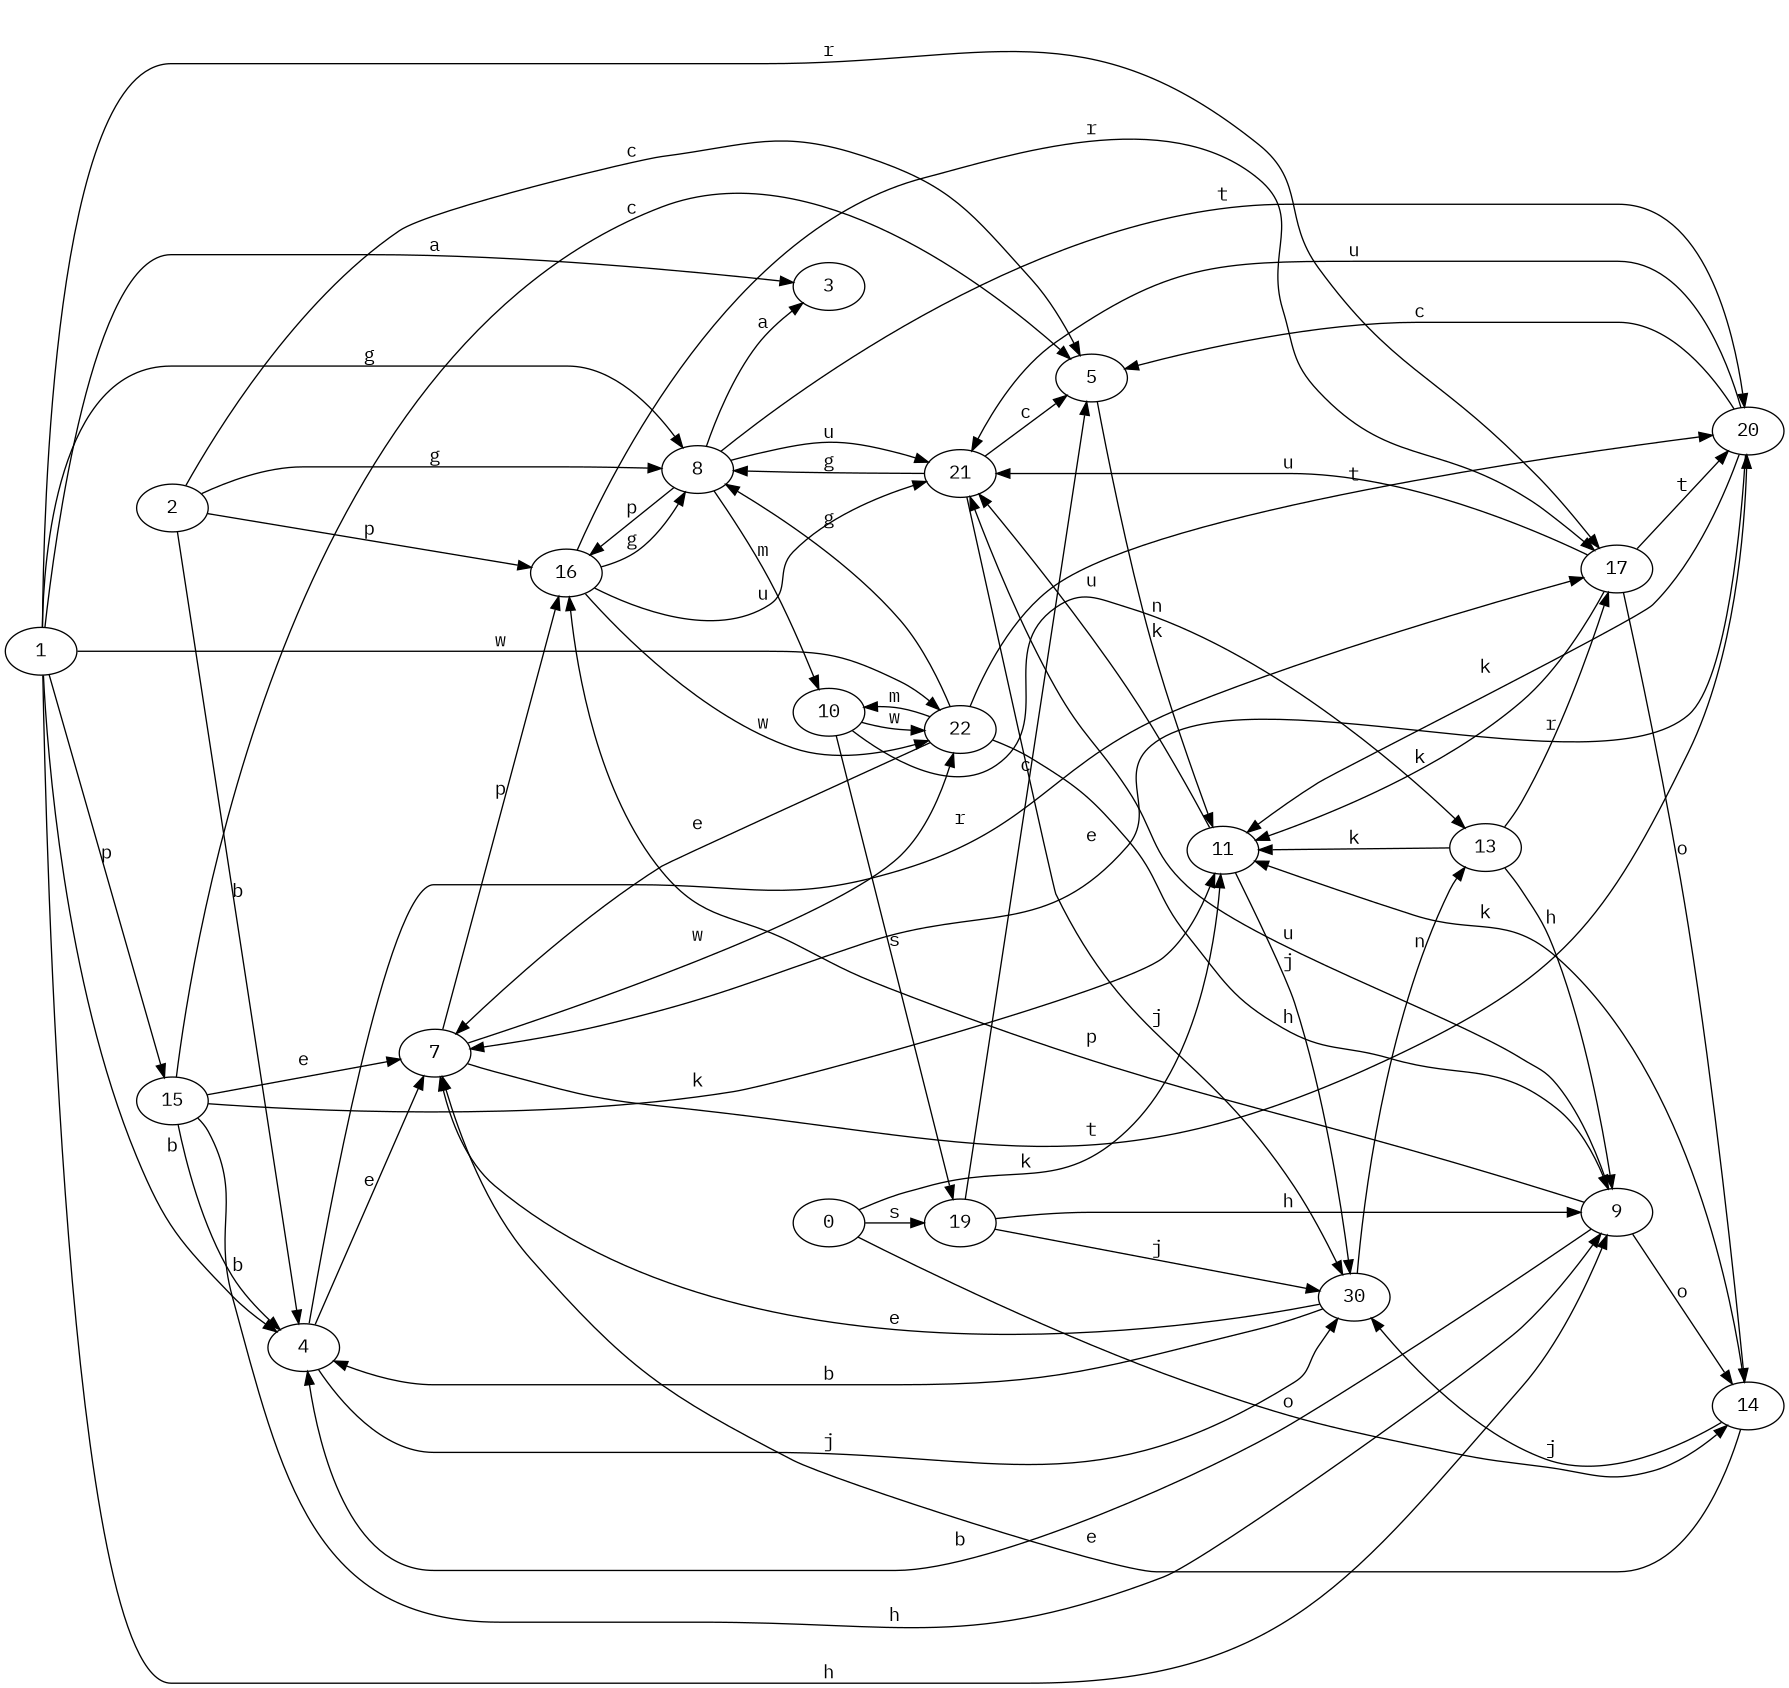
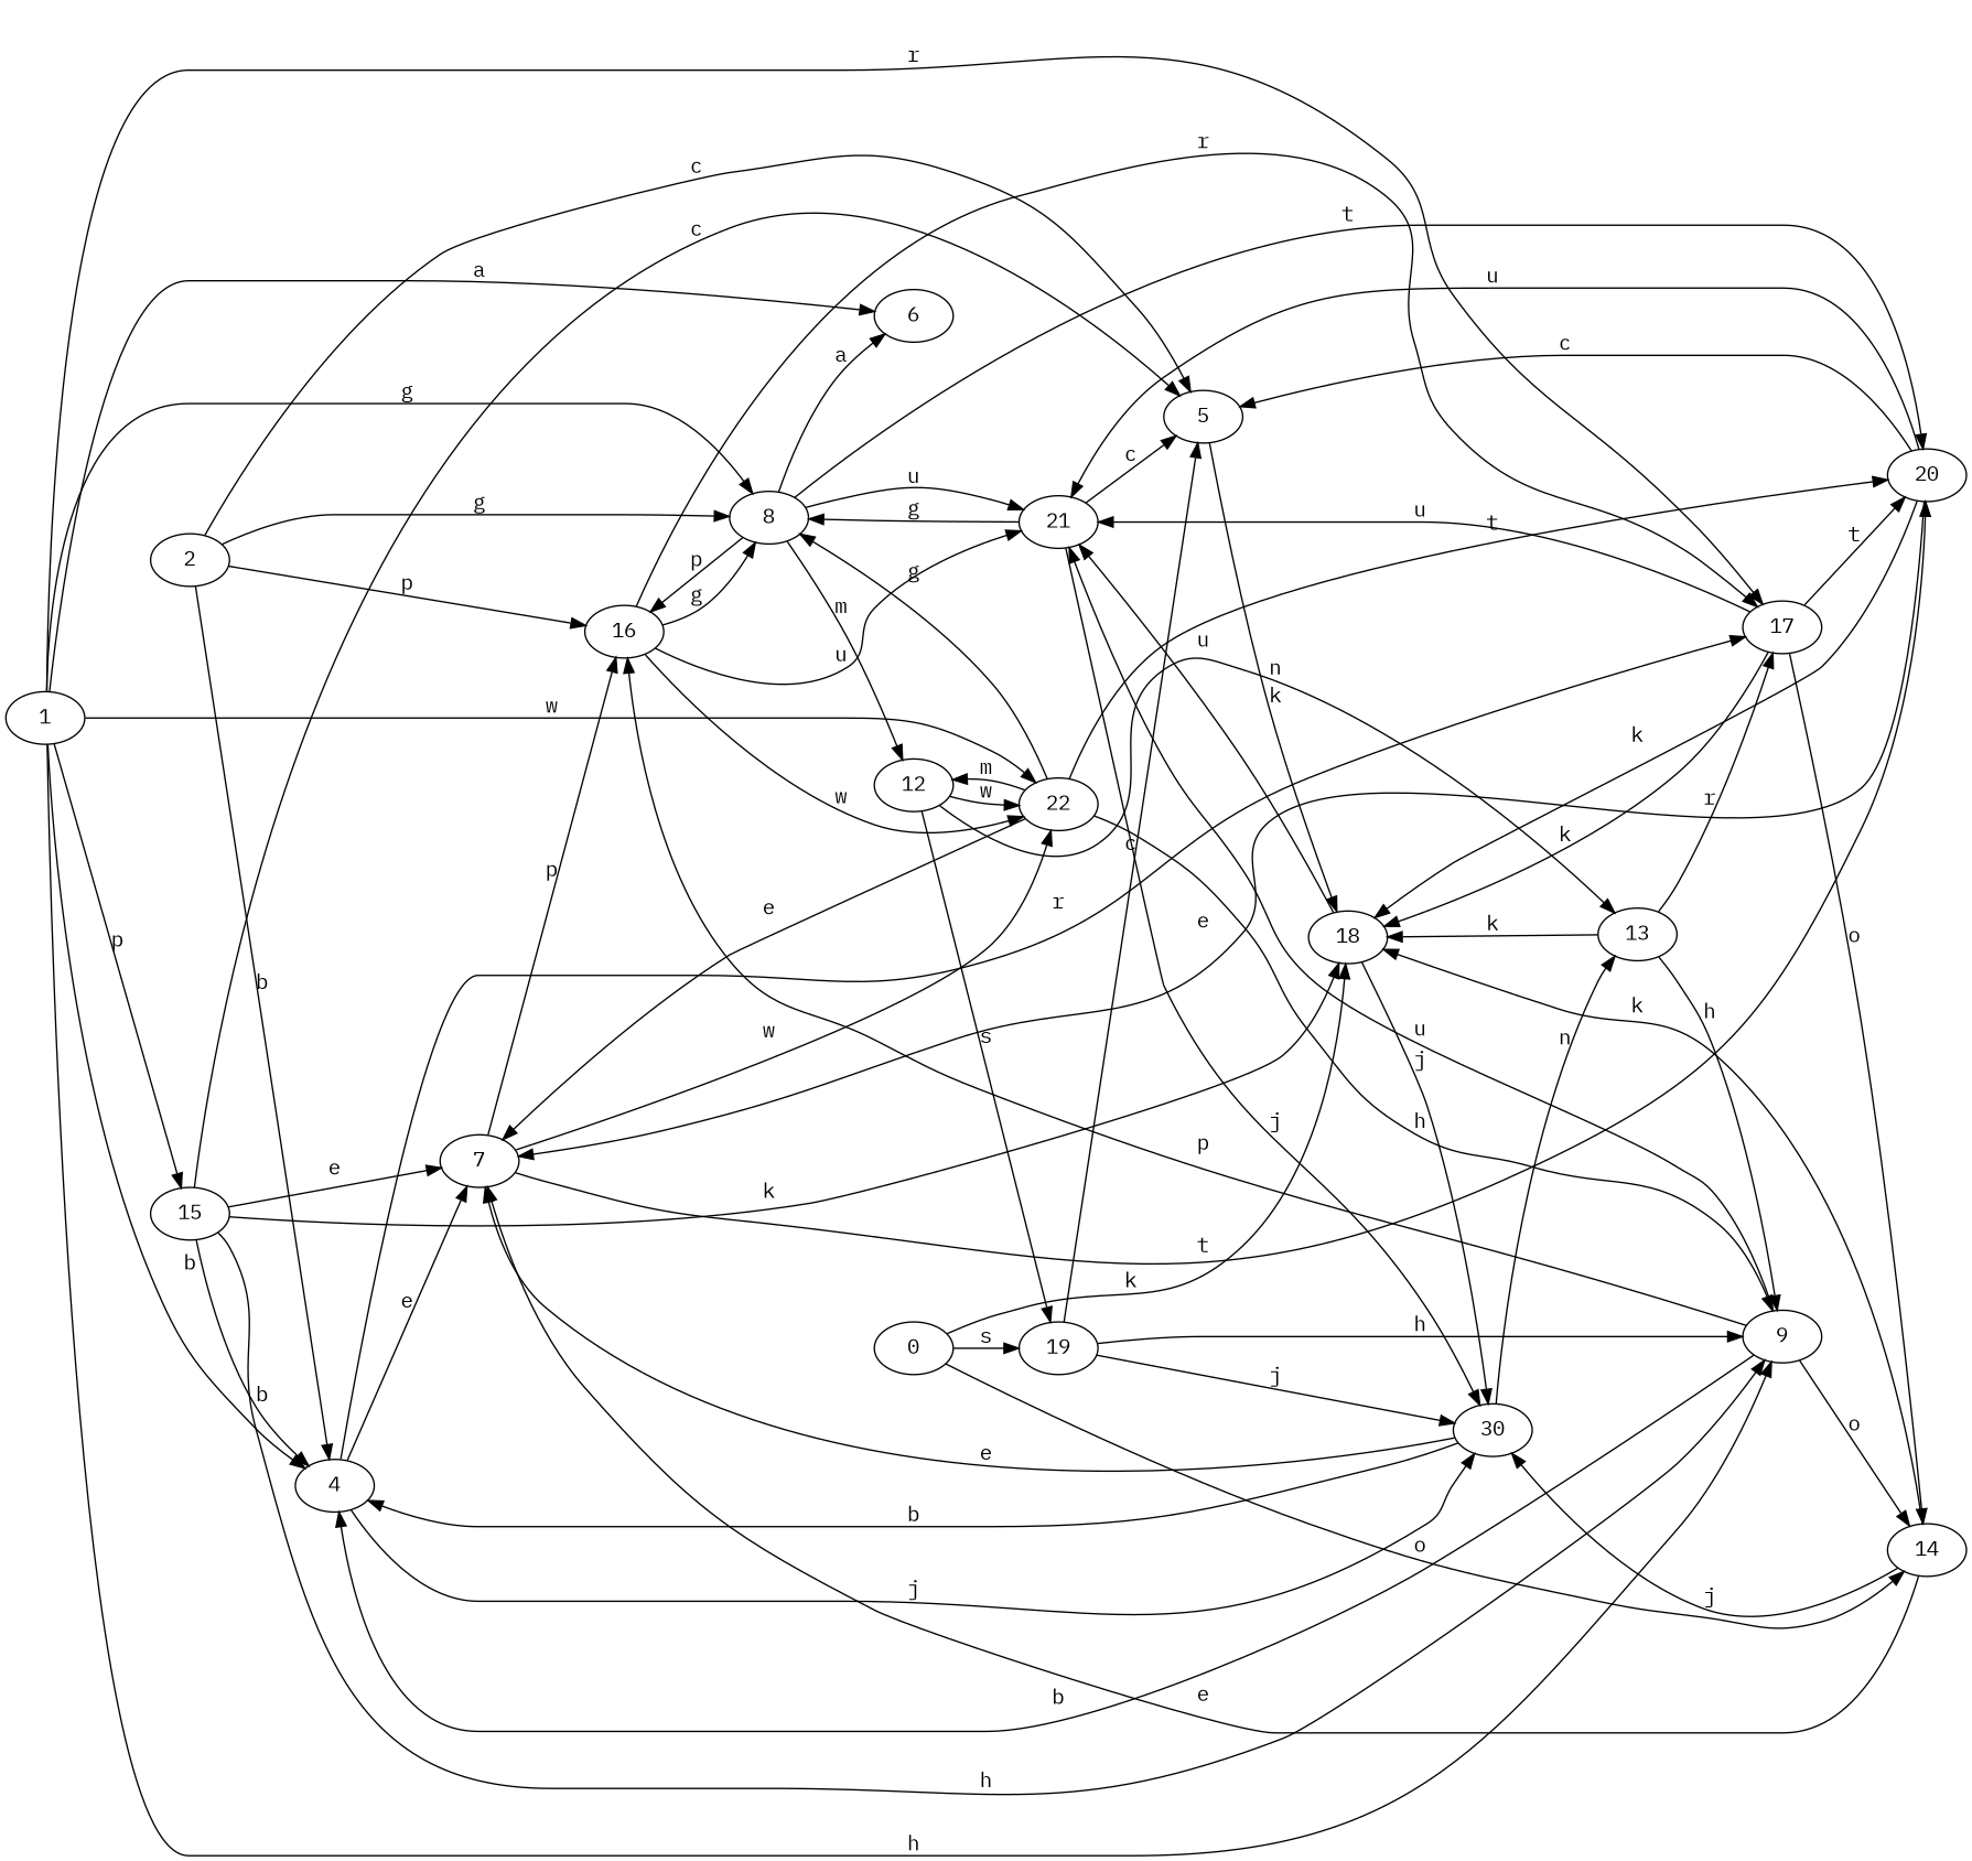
  strict digraph {
    fontname="IBM Plex Mono"
    rankdir=LR
    node [fontname="IBM Plex Mono"]
    edge [fontname="IBM Plex Mono"]
    2
    4
    5
    8
    16
    7
    n7 [label=30]
    17
-   11
+   11 [label=18]
    20
-   3
-   12 [label=10]
+   3 [label=6]
+   12
    21
    22
    13
    14
    0
    19
    9
    15
    1
    2 -> 4 [label=b]
    2 -> 5 [label=c]
    2 -> 8 [label=g]
    2 -> 16 [label=p]
    4 -> 7 [label=e]
    4 -> n7 [label=j]
    4 -> 17 [label=r]
    5 -> 11 [label=k]
    8 -> 16 [label=p]
    8 -> 20 [label=t]
    8 -> 3 [label=a]
    8 -> 12 [label=m]
    8 -> 21 [label=u]
    16 -> 8 [label=g]
    16 -> 17 [label=r]
    16 -> 21 [label=u]
    16 -> 22 [label=w]
    7 -> 16 [label=p]
    7 -> 20 [label=t]
    7 -> 22 [label=w]
    n7 -> 4 [label=b]
    n7 -> 7 [label=e]
    n7 -> 13 [label=n]
    17 -> 11 [label=k]
    17 -> 20 [label=t]
    17 -> 21 [label=u]
    17 -> 14 [label=o]
    11 -> n7 [label=j]
    11 -> 21 [label=u]
    20 -> 5 [label=c]
    20 -> 7 [label=e]
    20 -> 11 [label=k]
    20 -> 21 [label=u]
    12 -> 22 [label=w]
    12 -> 13 [label=n]
    12 -> 19 [label=s]
    21 -> 5 [label=c]
    21 -> 8 [label=g]
    21 -> n7 [label=j]
    22 -> 8 [label=g]
    22 -> 7 [label=e]
    22 -> 20 [label=t]
    22 -> 12 [label=m]
    22 -> 9 [label=h]
    13 -> 17 [label=r]
    13 -> 11 [label=k]
    13 -> 9 [label=h]
    14 -> 7 [label=e]
    14 -> n7 [label=j]
    14 -> 11 [label=k]
    0 -> 11 [label=k]
    0 -> 14 [label=o]
    0 -> 19 [label=s]
    19 -> 5 [label=c]
    19 -> n7 [label=j]
    19 -> 9 [label=h]
    9 -> 4 [label=b]
    9 -> 16 [label=p]
    9 -> 21 [label=u]
    9 -> 14 [label=o]
    15 -> 4 [label=b]
    15 -> 5 [label=c]
    15 -> 7 [label=e]
    15 -> 11 [label=k]
    15 -> 9 [label=h]
    1 -> 4 [label=b]
    1 -> 8 [label=g]
    1 -> 17 [label=r]
    1 -> 3 [label=a]
    1 -> 22 [label=w]
    1 -> 9 [label=h]
    1 -> 15 [label=p]
  }
